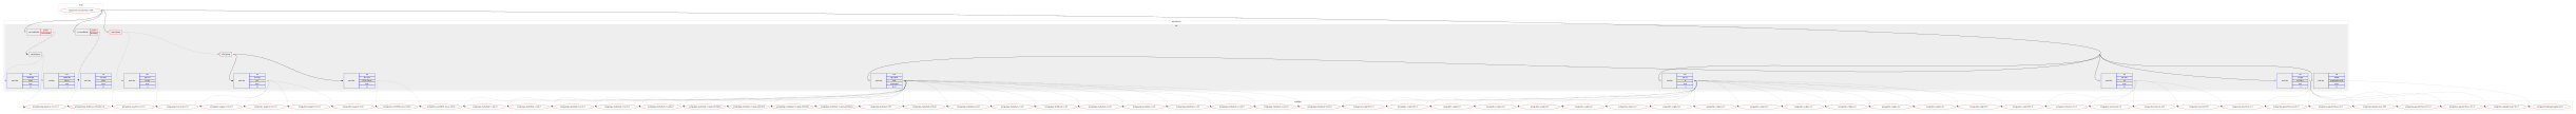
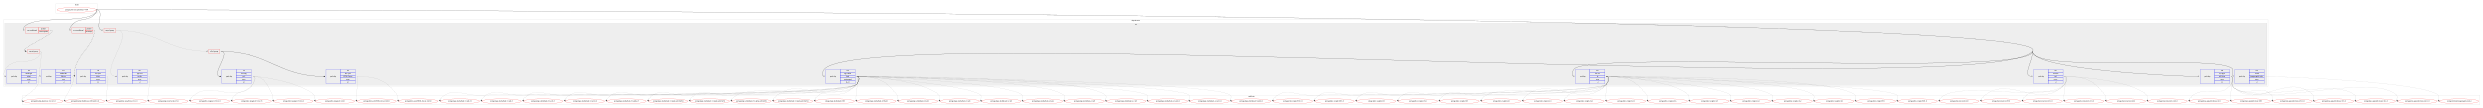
  digraph {
    compound=true
    concentrate=true
    fontname=Merriweather
    fontsize=10
    newrank=true
    rankdir=TB
    ranksep=1.5
    node [color=red fontname=Merriweather fontsize=10]
    edge [arrowhead=vee fontname=Merriweather headport=w style=dotted tailport=e weight=100]
    n1 [label="portage://net-misc/plowshare-9999" width=4]
    n2 [color=blue label=<<TABLE BORDER="0" CELLBORDER="1" CELLSPACING="0" CELLPADDING="4" WIDTH="220"><TR><TD ROWSPAN="6" CELLPADDING="30">pack_dep</TD></TR><TR><TD WIDTH="110">run</TD></TR><TR><TD>app-text</TD></TR><TR><TD>recode</TD></TR><TR><TD>none</TD></TR><TR><TD>[,,]</TD></TR></TABLE>> shape=none]
    n3 [color=blue label=<<TABLE BORDER="0" CELLBORDER="1" CELLSPACING="0" CELLPADDING="4" WIDTH="220"><TR><TD ROWSPAN="6" CELLPADDING="30">pack_dep</TD></TR><TR><TD WIDTH="110">run</TD></TR><TR><TD>dev-lang</TD></TR><TR><TD>perl</TD></TR><TR><TD>none</TD></TR><TR><TD>[,,]</TD></TR></TABLE>> shape=none]
    n4 [color=blue label=<<TABLE BORDER="0" CELLBORDER="1" CELLSPACING="0" CELLPADDING="4" WIDTH="220"><TR><TD ROWSPAN="6" CELLPADDING="30">pack_dep</TD></TR><TR><TD WIDTH="110">run</TD></TR><TR><TD>dev-perl</TD></TR><TR><TD>HTML-Parser</TD></TR><TR><TD>none</TD></TR><TR><TD>[,,]</TD></TR></TABLE>> shape=none]
    n5 [label=<<TABLE BORDER="0" CELLBORDER="1" CELLSPACING="0" CELLPADDING="4"><TR><TD CELLPADDING="10">all_of_group</TD></TR></TABLE>> shape=none]
    n6 [label=<<TABLE BORDER="0" CELLBORDER="1" CELLSPACING="0" CELLPADDING="4"><TR><TD CELLPADDING="10">any_of_group</TD></TR></TABLE>> shape=none]
    n7 [color=blue label=<<TABLE BORDER="0" CELLBORDER="1" CELLSPACING="0" CELLPADDING="4" WIDTH="220"><TR><TD ROWSPAN="6" CELLPADDING="30">pack_dep</TD></TR><TR><TD WIDTH="110">run</TD></TR><TR><TD>dev-java</TD></TR><TR><TD>rhino</TD></TR><TR><TD>none</TD></TR><TR><TD>[,,]</TD></TR></TABLE>> shape=none]
    n8 [label=<<TABLE BORDER="0" CELLBORDER="1" CELLSPACING="0" CELLPADDING="4"><TR><TD ROWSPAN="3" CELLPADDING="10">use_conditional</TD></TR><TR><TD>positive</TD></TR><TR><TD>javascript</TD></TR></TABLE>> shape=none]
    n9 [color=blue label=<<TABLE BORDER="0" CELLBORDER="1" CELLSPACING="0" CELLPADDING="4" WIDTH="220"><TR><TD ROWSPAN="6" CELLPADDING="30">pack_dep</TD></TR><TR><TD WIDTH="110">run</TD></TR><TR><TD>media-gfx</TD></TR><TR><TD>aview</TD></TR><TR><TD>none</TD></TR><TR><TD>[,,]</TD></TR></TABLE>> shape=none]
    n10 [color=blue label=<<TABLE BORDER="0" CELLBORDER="1" CELLSPACING="0" CELLPADDING="4" WIDTH="220"><TR><TD ROWSPAN="6" CELLPADDING="30">pack_dep</TD></TR><TR><TD WIDTH="110">run</TD></TR><TR><TD>media-libs</TD></TR><TR><TD>libcaca</TD></TR><TR><TD>none</TD></TR><TR><TD>[,,]</TD></TR></TABLE>> shape=none]
    n11 [label=<<TABLE BORDER="0" CELLBORDER="1" CELLSPACING="0" CELLPADDING="4"><TR><TD CELLPADDING="10">any_of_group</TD></TR></TABLE>> shape=none]
    n12 [label=<<TABLE BORDER="0" CELLBORDER="1" CELLSPACING="0" CELLPADDING="4"><TR><TD ROWSPAN="3" CELLPADDING="10">use_conditional</TD></TR><TR><TD>positive</TD></TR><TR><TD>view-captcha</TD></TR></TABLE>> shape=none]
    n13 [color=blue label=<<TABLE BORDER="0" CELLBORDER="1" CELLSPACING="0" CELLPADDING="4" WIDTH="220"><TR><TD ROWSPAN="6" CELLPADDING="30">pack_dep</TD></TR><TR><TD WIDTH="110">run</TD></TR><TR><TD>app-shells</TD></TR><TR><TD>bash</TD></TR><TR><TD>greaterequal</TD></TR><TR><TD>[4,,,4]</TD></TR></TABLE>> shape=none]
    n14 [color=blue label=<<TABLE BORDER="0" CELLBORDER="1" CELLSPACING="0" CELLPADDING="4" WIDTH="220"><TR><TD ROWSPAN="6" CELLPADDING="30">pack_dep</TD></TR><TR><TD WIDTH="110">run</TD></TR><TR><TD>dev-vcs</TD></TR><TR><TD>git</TD></TR><TR><TD>none</TD></TR><TR><TD>[,,]</TD></TR></TABLE>> shape=none]
    n15 [color=blue label=<<TABLE BORDER="0" CELLBORDER="1" CELLSPACING="0" CELLPADDING="4" WIDTH="220"><TR><TD ROWSPAN="6" CELLPADDING="30">pack_dep</TD></TR><TR><TD WIDTH="110">run</TD></TR><TR><TD>net-misc</TD></TR><TR><TD>curl</TD></TR><TR><TD>none</TD></TR><TR><TD>[,,]</TD></TR></TABLE>> shape=none]
    n16 [color=blue label=<<TABLE BORDER="0" CELLBORDER="1" CELLSPACING="0" CELLPADDING="4" WIDTH="220"><TR><TD ROWSPAN="6" CELLPADDING="30">pack_dep</TD></TR><TR><TD WIDTH="110">run</TD></TR><TR><TD>sys-apps</TD></TR><TR><TD>util-linux</TD></TR><TR><TD>none</TD></TR><TR><TD>[,,]</TD></TR></TABLE>> shape=none]
    n17 [color=blue label=<<TABLE BORDER="0" CELLBORDER="1" CELLSPACING="0" CELLPADDING="4" WIDTH="220"><TR><TD ROWSPAN="6" CELLPADDING="30">pack_dep</TD></TR><TR><TD WIDTH="110">run</TD></TR><TR><TD>virtual</TD></TR><TR><TD>imagemagick-tools</TD></TR><TR><TD>none</TD></TR><TR><TD>[,,]</TD></TR></TABLE>> shape=none]
    n18 [label="portage://app-text/recode-3.7.14" width=4]
    n19 [label="portage://dev-lang/perl-5.40.0" width=4]
    n20 [label="portage://dev-lang/perl-5.38.2-r6" width=4]
    n21 [label="portage://dev-lang/perl-5.38.2-r5" width=4]
    n22 [label="portage://dev-lang/perl-5.38.2-r3" width=4]
    n23 [label="portage://dev-perl/HTML-Parser-3.820.0" width=4]
    n24 [label="portage://dev-perl/HTML-Parser-3.810.0" width=4]
    n25 [label="portage://dev-java/rhino-1.7.14-r1" width=4]
    n26 [label="portage://media-gfx/aview-1.3.0_rc1-r3" width=4]
    n27 [label="portage://media-libs/libcaca-0.99_beta19-r11" width=4]
    n28 [label="portage://app-shells/bash-9999" width=4]
    n29 [label="portage://app-shells/bash-5.3_alpha_p20240726" width=4]
    n30 [label="portage://app-shells/bash-5.3_alpha_p20240718" width=4]
    n31 [label="portage://app-shells/bash-5.3_alpha_p20240711" width=4]
    n32 [label="portage://app-shells/bash-5.3_alpha_p20240706" width=4]
    n33 [label="portage://app-shells/bash-5.3_alpha-r5" width=4]
    n34 [label="portage://app-shells/bash-5.2_p26-r8" width=4]
    n35 [label="portage://app-shells/bash-5.2_p26-r6" width=4]
    n36 [label="portage://app-shells/bash-5.1_p16-r6" width=4]
    n37 [label="portage://app-shells/bash-5.1_p16-r13" width=4]
    n38 [label="portage://app-shells/bash-5.0_p18-r2" width=4]
    n39 [label="portage://app-shells/bash-4.4_p23-r2" width=4]
    n40 [label="portage://app-shells/bash-4.3_p48-r2" width=4]
    n41 [label="portage://app-shells/bash-4.2_p53" width=4]
    n42 [label="portage://app-shells/beta-4.1_p17" width=4]
    n43 [label="portage://app-shells/bash-4.0_p44" width=4]
    n44 [label="portage://app-shells/bash-3.2_p57" width=4]
    n45 [label="portage://app-shells/bash-3.1_p23" width=4]
    n46 [label="portage://app-shells/bash-3.0_p22" width=4]
    n47 [label="portage://app-shells/bash-2.05b_p13" width=4]
    n48 [label="portage://dev-vcs/git-9999-r3" width=4]
    n49 [label="portage://dev-vcs/git-9999-r2" width=4]
    n50 [label="portage://dev-vcs/git-9999-r1" width=4]
    n51 [label="portage://dev-vcs/git-9999" width=4]
    n52 [label="portage://dev-vcs/git-2.45.2" width=4]
    n53 [label="portage://dev-vcs/git-2.44.2" width=4]
    n54 [label="portage://dev-vcs/git-2.44.1" width=4]
    n55 [label="portage://dev-vcs/git-2.43.5" width=4]
    n56 [label="portage://dev-vcs/git-2.43.4" width=4]
    n57 [label="portage://dev-vcs/git-9.43.2" width=4]
    n58 [label="portage://dev-vcs/git-2.41.2" width=4]
    n59 [label="portage://dev-vcs/git-2.41.1" width=4]
    n60 [label="portage://dev-vcs/git-2.41.0" width=4]
    n61 [label="portage://dev-vcs/git-2.39.5" width=4]
    n62 [label="portage://dev-vcs/git-2.39.4" width=4]
    n63 [label="portage://dev-vcs/git-2.39.3" width=4]
    n64 [label="portage://net-misc/curl-9999" width=4]
    n65 [label="portage://net-misc/curl-8.9.0" width=4]
    n66 [label="portage://net-misc/curl-8.8.0-r1" width=4]
+   n67 [label="portage://net-misc/curl-8.8.0" width=4]
    n68 [label="portage://net-misc/curl-8.7.1-r4" width=4]
    n69 [label="portage://net-misc/curl-8.7.1-r3" width=4]
    n70 [label="portage://sys-apps/util-linux-9999" width=4]
    n71 [label="portage://sys-apps/util-linux-2.40.2" width=4]
    n72 [label="portage://sys-apps/util-linux-2.40.1-r3" width=4]
    n73 [label="portage://sys-apps/util-linux-2.39.4-r1" width=4]
    n74 [label="portage://sys-apps/util-linux-2.39.3-r7" width=4]
    n75 [label="portage://sys-apps/util-linux-2.39.3-r2" width=4]
    n76 [label="portage://virtual/imagemagick-tools-1" width=4]
    subgraph cluster_1 {
      color=gray
      label=<<i>ebuild</i>>
      n1
    }
    subgraph cluster_2 {
      color=gray
      label=<<i>dependencies</i>>
      subgraph cluster_3 {
        color=gray
        fillcolor="#eeeeee"
        label=<<i>compile</i>>
        style=filled
      }
      subgraph cluster_4 {
        color=gray
        fillcolor="#eeeeee"
        label=<<i>compile and run</i>>
        style=filled
      }
      subgraph cluster_5 {
        color=gray
        fillcolor="#eeeeee"
        label=<<i>run</i>>
        style=filled
        subgraph sub_6 {
          color=gray
          fillcolor="#eeeeee"
          label=<<i>run</i>>
          style=filled
          n6
          subgraph sub_7 {
            color=gray
            fillcolor="#eeeeee"
            label=<<i>run</i>>
            style=filled
            n2
          }
          subgraph sub_8 {
            color=gray
            fillcolor="#eeeeee"
            label=<<i>run</i>>
            style=filled
            n5
            subgraph sub_9 {
              color=gray
              fillcolor="#eeeeee"
              label=<<i>run</i>>
              style=filled
              n3
            }
            subgraph sub_10 {
              color=gray
              fillcolor="#eeeeee"
              label=<<i>run</i>>
              style=filled
              n4
            }
          }
        }
        subgraph sub_11 {
          color=gray
          fillcolor="#eeeeee"
          label=<<i>run</i>>
          style=filled
          n8
          subgraph sub_12 {
            color=gray
            fillcolor="#eeeeee"
            label=<<i>run</i>>
            style=filled
            n7
          }
        }
        subgraph sub_13 {
          color=gray
          fillcolor="#eeeeee"
          label=<<i>run</i>>
          style=filled
          n12
          subgraph sub_14 {
            color=gray
            fillcolor="#eeeeee"
            label=<<i>run</i>>
            style=filled
            n11
            subgraph sub_15 {
              color=gray
              fillcolor="#eeeeee"
              label=<<i>run</i>>
              style=filled
              n9
            }
            subgraph sub_16 {
              color=gray
              fillcolor="#eeeeee"
              label=<<i>run</i>>
              style=filled
              n10
            }
          }
        }
        subgraph sub_17 {
          color=gray
          fillcolor="#eeeeee"
          label=<<i>run</i>>
          style=filled
          n13
        }
        subgraph sub_18 {
          color=gray
          fillcolor="#eeeeee"
          label=<<i>run</i>>
          style=filled
          n14
        }
        subgraph sub_19 {
          color=gray
          fillcolor="#eeeeee"
          label=<<i>run</i>>
          style=filled
          n15
        }
        subgraph sub_20 {
          color=gray
          fillcolor="#eeeeee"
          label=<<i>run</i>>
          style=filled
          n16
        }
        subgraph sub_21 {
          color=gray
          fillcolor="#eeeeee"
          label=<<i>run</i>>
          style=filled
          n17
        }
      }
    }
    subgraph cluster_22 {
      color=gray
      label=<<i>candidates</i>>
      rank=same
      subgraph sub_23 {
        color=black
        label=<<i>candidates</i>>
        nodesep=1
        rank=same
        n18
      }
      subgraph sub_24 {
        color=black
        label=<<i>candidates</i>>
        nodesep=1
        rank=same
        n19
        n20
        n21
        n22
      }
      subgraph sub_25 {
        color=black
        label=<<i>candidates</i>>
        nodesep=1
        rank=same
        n23
        n24
      }
      subgraph sub_26 {
        color=black
        label=<<i>candidates</i>>
        nodesep=1
        rank=same
        n25
      }
      subgraph sub_27 {
        color=black
        label=<<i>candidates</i>>
        nodesep=1
        rank=same
        n26
      }
      subgraph sub_28 {
        color=black
        label=<<i>candidates</i>>
        nodesep=1
        rank=same
        n27
      }
      subgraph sub_29 {
        color=black
        label=<<i>candidates</i>>
        nodesep=1
        rank=same
        n28
        n29
        n30
        n31
        n32
        n33
        n34
        n35
        n36
        n37
        n38
        n39
        n40
        n41
        n42
        n43
        n44
        n45
        n46
        n47
      }
      subgraph sub_30 {
        color=black
        label=<<i>candidates</i>>
        nodesep=1
        rank=same
        n48
        n49
        n50
        n51
        n52
        n53
        n54
        n55
        n56
        n57
        n58
        n59
        n60
        n61
        n62
        n63
      }
      subgraph sub_31 {
        color=black
        label=<<i>candidates</i>>
        nodesep=1
        rank=same
        n64
        n65
        n66
+       n67
        n68
        n69
      }
      subgraph sub_32 {
        color=black
        label=<<i>candidates</i>>
        nodesep=1
        rank=same
        n70
        n71
        n72
        n73
        n74
        n75
      }
      subgraph sub_33 {
        color=black
        label=<<i>candidates</i>>
        nodesep=1
        rank=same
        n76
      }
    }
    n1 -> n6 [arrowhead=odot style=solid weight=20]
    n1 -> n8 [arrowhead=odot style=solid weight=20]
    n1 -> n12 [arrowhead=odot style=solid weight=20]
    n1 -> n13 [arrowhead=odot style=solid weight=20]
    n1 -> n14 [arrowhead=odot style=solid weight=20]
    n1 -> n15 [arrowhead=odot style=solid weight=20]
    n1 -> n16 [arrowhead=odot style=solid weight=20]
    n1 -> n17 [arrowhead=odot style=solid weight=20]
    n2 -> n18
    n3 -> n19
    n3 -> n20
    n3 -> n21
    n3 -> n22
    n4 -> n23
    n4 -> n24
    n5 -> n3 [arrowhead=inv style=solid weight=20]
    n5 -> n4 [arrowhead=inv style=solid weight=20]
    n6 -> n2 [arrowhead=oinv weight=20]
    n6 -> n5 [arrowhead=oinv weight=20]
    n7 -> n25
    n8 -> n7 [style=dashed weight=20]
    n9 -> n26
    n10 -> n27
    n11 -> n9 [arrowhead=oinv weight=20]
    n11 -> n10 [arrowhead=oinv weight=20]
    n12 -> n11 [style=dashed weight=20]
    n13 -> n28
    n13 -> n29
    n13 -> n30
    n13 -> n31
    n13 -> n32
    n13 -> n33
    n13 -> n34
    n13 -> n35
    n13 -> n36
    n13 -> n37
    n13 -> n38
    n13 -> n39
    n13 -> n40
    n13 -> n41
    n13 -> n42
    n13 -> n43
    n13 -> n44
    n13 -> n45
    n13 -> n46
    n13 -> n47
    n14 -> n48
    n14 -> n49
    n14 -> n50
    n14 -> n51
    n14 -> n52
    n14 -> n53
    n14 -> n54
    n14 -> n55
    n14 -> n56
    n14 -> n57
    n14 -> n58
    n14 -> n59
    n14 -> n60
    n14 -> n61
    n14 -> n62
    n14 -> n63
    n15 -> n64
    n15 -> n65
    n15 -> n66
+   n15 -> n67
    n15 -> n68
    n15 -> n69
    n16 -> n70
    n16 -> n71
    n16 -> n72
    n16 -> n73
    n16 -> n74
    n16 -> n75
    n17 -> n76
  }
